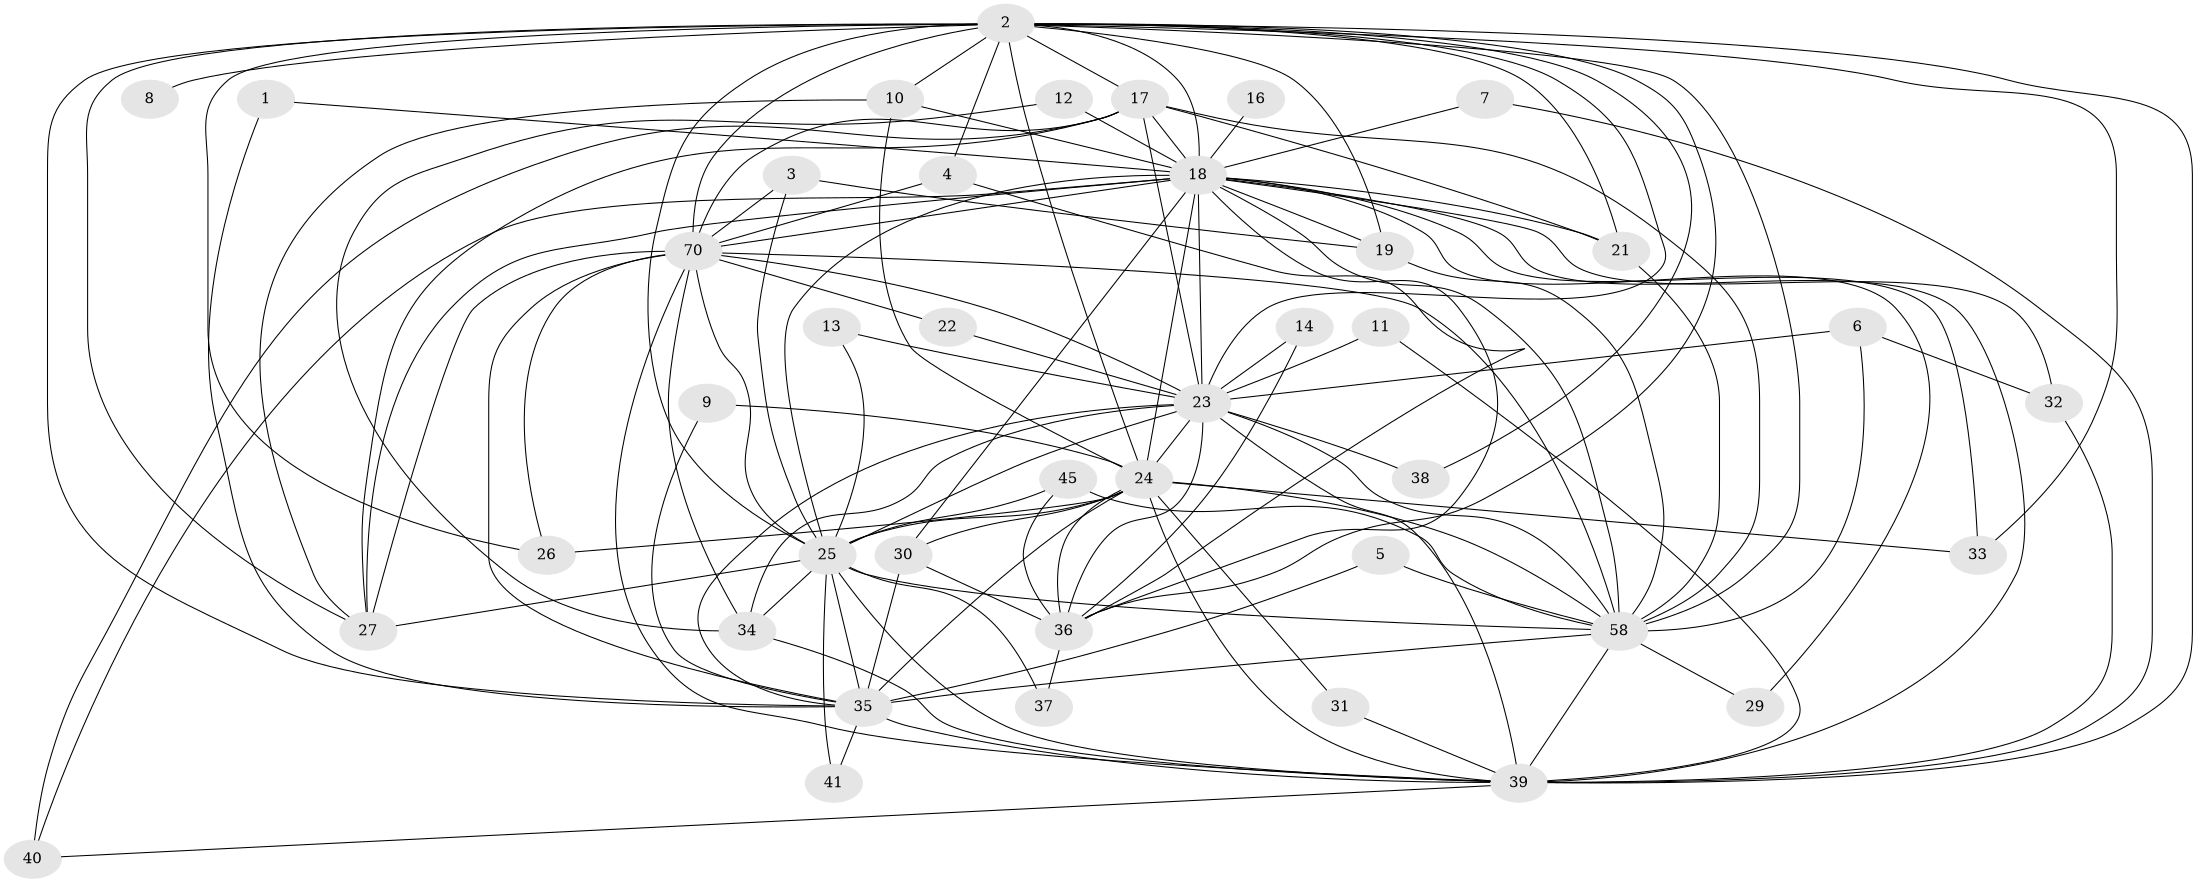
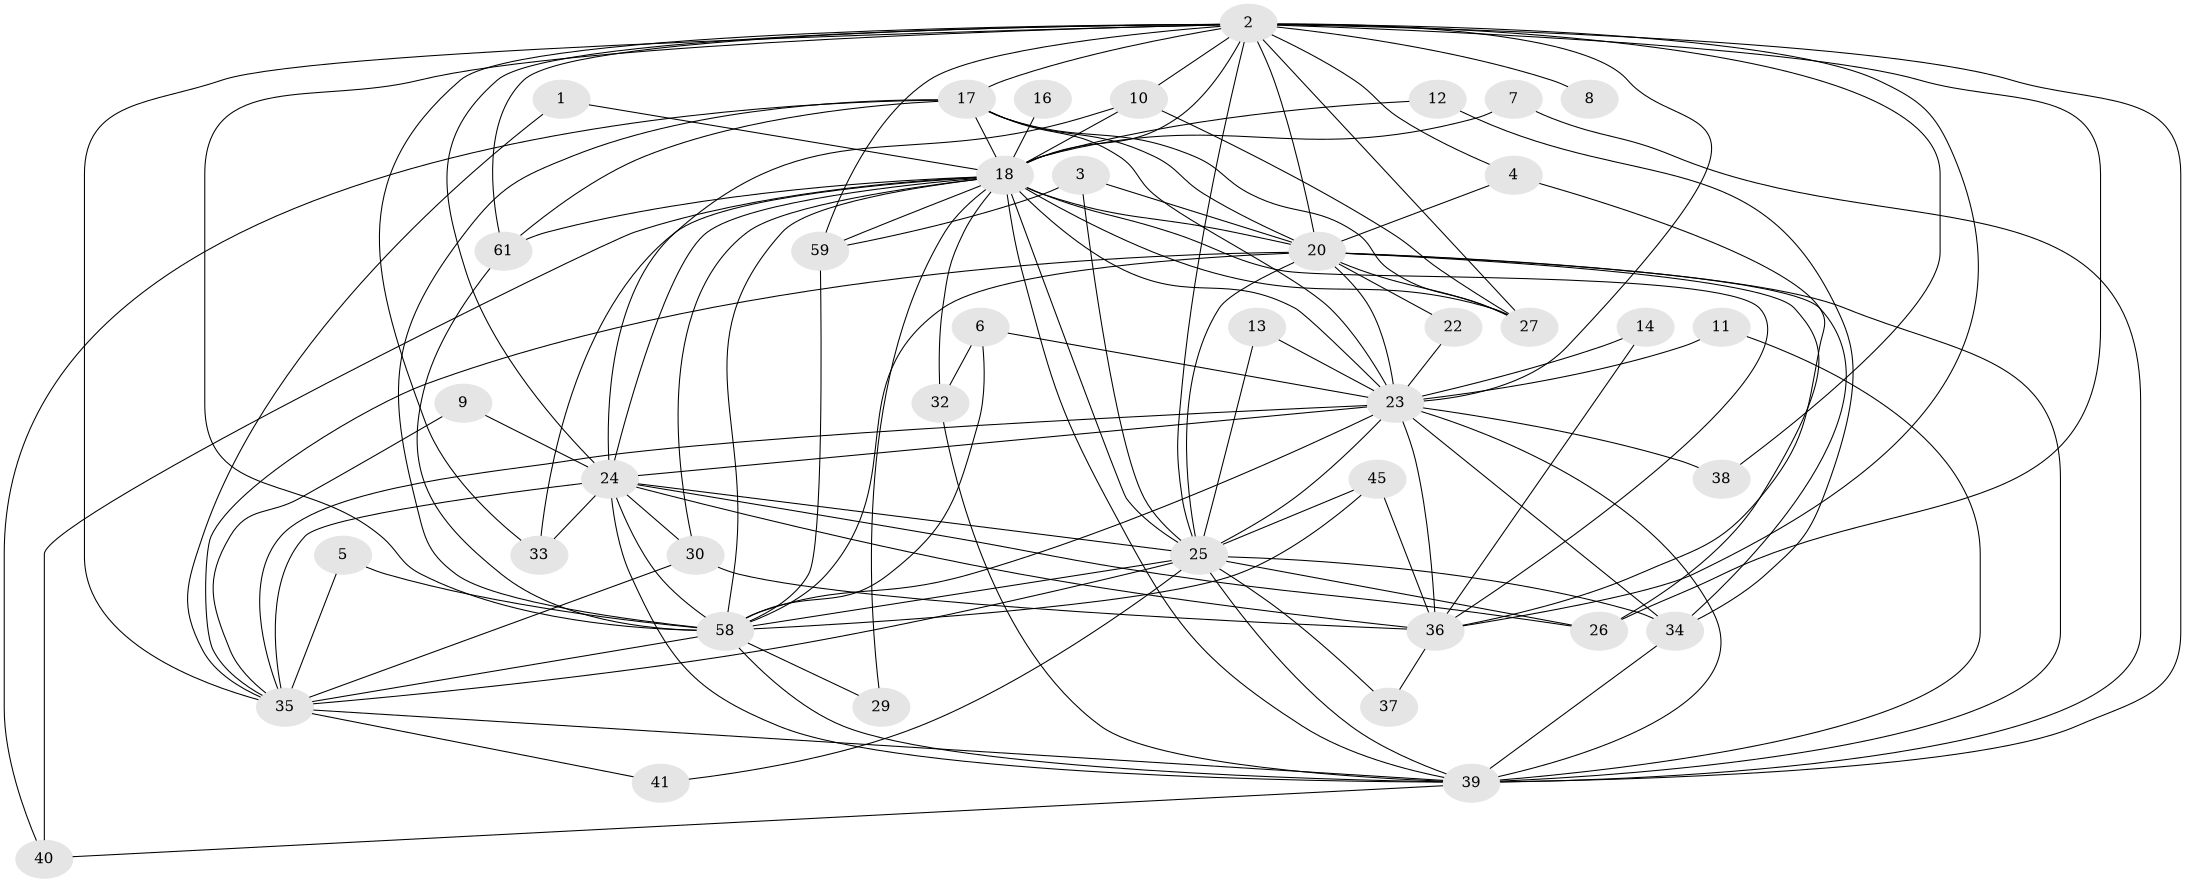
  graph {
    node [color=gray90 style=filled]
    edge [weight=1.0]
    1
    18
    35
-   19
-   20 [label=70]
-   21
+   19 [label=59]
+   20
+   21 [label=61]
    23
    24
    25
    27
    n11 [label=58]
    33
    36
    39
    32
    40
    29
    30
    41
    2
    4
    8
    10
    17
    26
    38
    34
    22
-   31
    37
    3
    5
    6
    7
    9
    11
    12
    13
    14
    n40 [label=45]
    16
    1 -- 18
    1 -- 35
    18 -- 19
    18 -- 20
    18 -- 21 [weight=2.0]
    18 -- 23
    18 -- 24
    18 -- 25
    18 -- 27 [weight=2.0]
    18 -- n11
    18 -- 33
    18 -- 36
    18 -- 39
    18 -- 32
    18 -- 40
    18 -- 29
    18 -- 30
    35 -- 39
    35 -- 41
    19 -- n11
    20 -- 35
    20 -- 23
    20 -- 25 [weight=2.0]
    20 -- 27 [weight=2.0]
    20 -- n11
    20 -- 39
    20 -- 26 [weight=2.0]
    20 -- 34
    20 -- 22
    21 -- n11
    23 -- 35
    23 -- 24
    23 -- 25 [weight=2.0]
    23 -- n11
    23 -- 36
    23 -- 39
    23 -- 38
    23 -- 34
    24 -- 35 [weight=2.0]
    24 -- 25
    24 -- n11 [weight=2.0]
    24 -- 33
    24 -- 36
    24 -- 39 [weight=2.0]
    24 -- 30
    24 -- 26
-   24 -- 31
    25 -- 35
-   25 -- 27
+   25 -- 26
    25 -- n11
    25 -- 39
    25 -- 41
    25 -- 34
    25 -- 37
    n11 -- 35
    n11 -- 39
    n11 -- 29
    36 -- 37
    39 -- 40
    32 -- 39
    30 -- 35
    30 -- 36
    2 -- 18 [weight=3.0]
    2 -- 35 [weight=3.0]
    2 -- 19
    2 -- 20 [weight=3.0]
    2 -- 21
    2 -- 23 [weight=2.0]
    2 -- 24 [weight=4.0]
    2 -- 25 [weight=2.0]
    2 -- 27
    2 -- n11 [weight=3.0]
    2 -- 33
    2 -- 36
    2 -- 39 [weight=3.0]
    2 -- 4
    2 -- 8 [weight=3.0]
    2 -- 10
    2 -- 17
    2 -- 26
    2 -- 38
    4 -- 20
    4 -- 36
    10 -- 18
    10 -- 24
    10 -- 27
    17 -- 18
    17 -- 20
    17 -- 21
    17 -- 23
    17 -- 27
    17 -- n11
    17 -- 40
    34 -- 39
    22 -- 23
-   31 -- 39
    3 -- 19
    3 -- 20
    3 -- 25
    5 -- 35
    5 -- n11
    6 -- 23
    6 -- n11
    6 -- 32
    7 -- 18
    7 -- 39
    9 -- 35
    9 -- 24
    11 -- 23
    11 -- 39
    12 -- 18
    12 -- 34
    13 -- 23
    13 -- 25
    14 -- 23
    14 -- 36
    n40 -- 25
    n40 -- n11
    n40 -- 36
    16 -- 18 [weight=2.0]
  }
